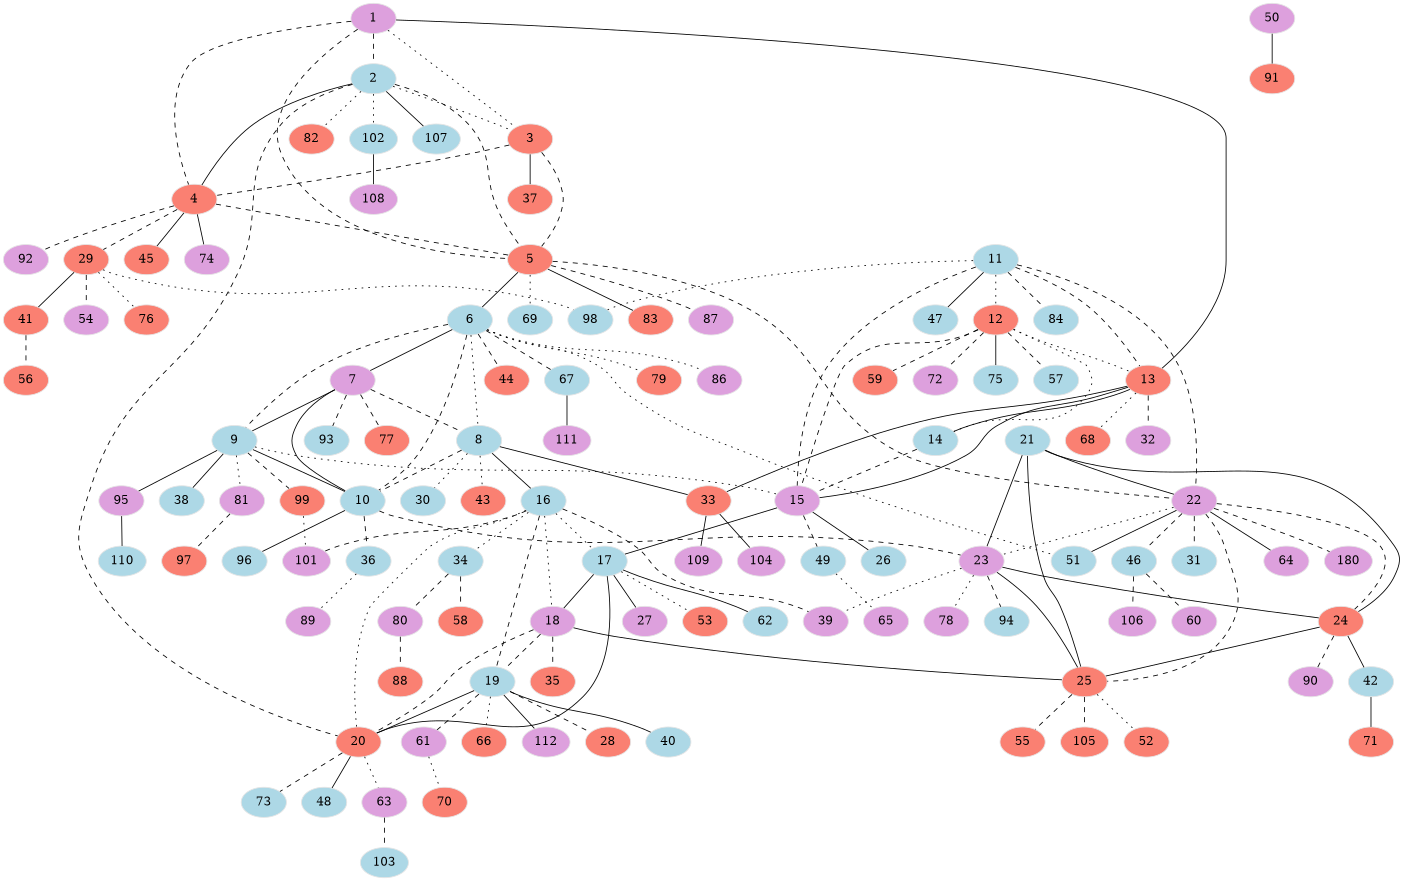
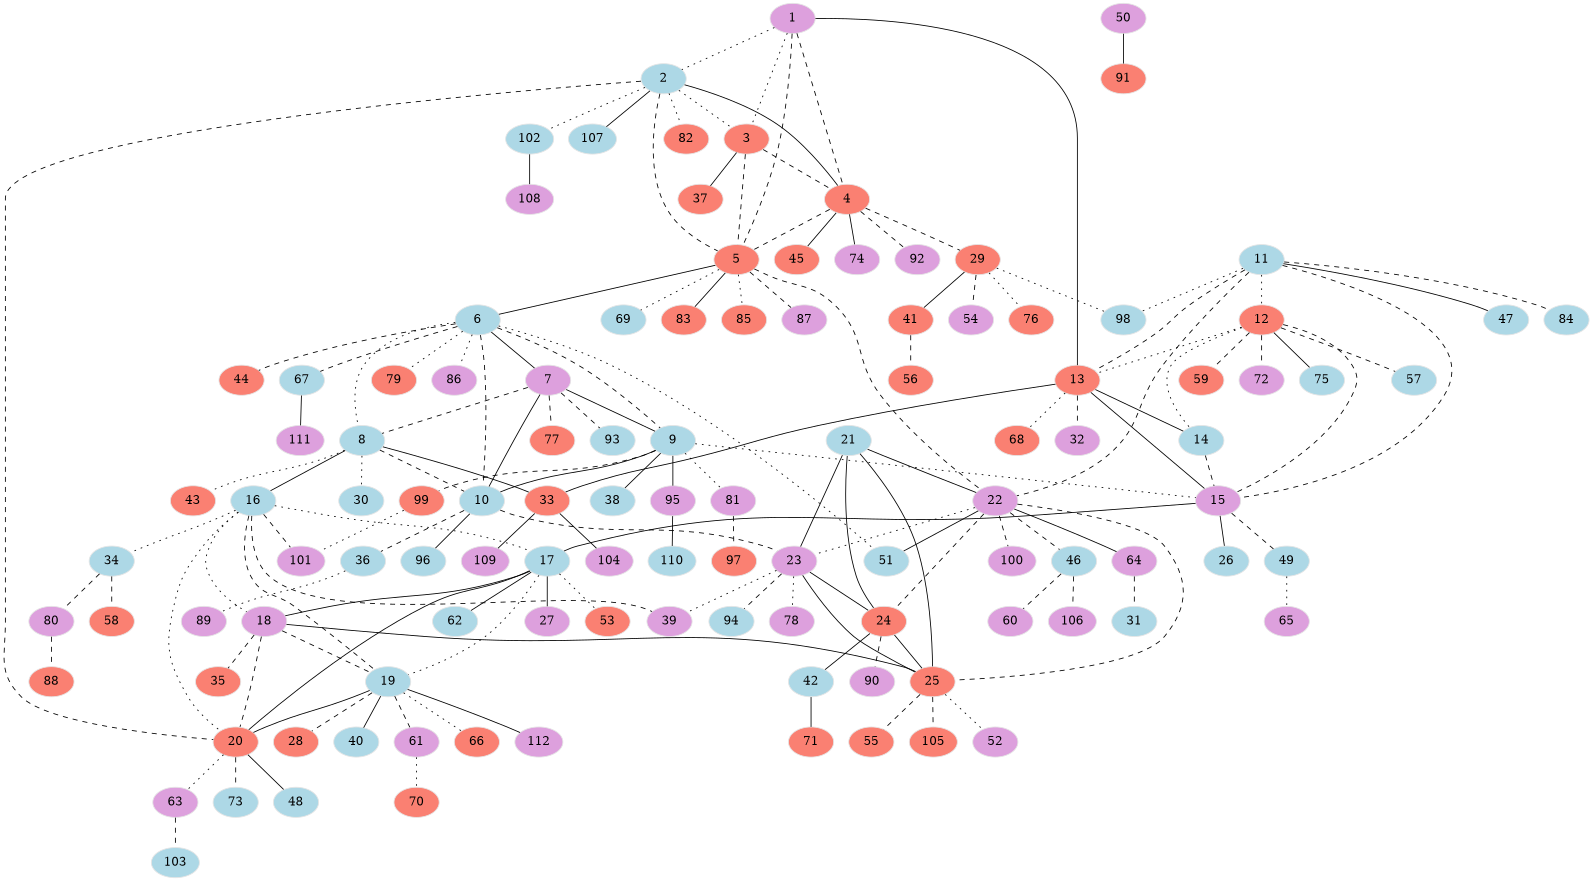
  graph {
    node [color=gray90 fillcolor=lightblue style=filled]
    edge [style=dashed]
    1 [fillcolor=plum]
    2
    3 [fillcolor=salmon]
    4 [fillcolor=salmon]
    5 [fillcolor=salmon]
    13 [fillcolor=salmon]
    20 [fillcolor=salmon]
    82 [fillcolor=salmon]
    102
    107
    37 [fillcolor=salmon]
    29 [fillcolor=salmon]
    45 [fillcolor=salmon]
    74 [fillcolor=plum]
    92 [fillcolor=plum]
    6
    22 [fillcolor=plum]
    69
    83 [fillcolor=salmon]
+   85 [fillcolor=salmon]
    87 [fillcolor=plum]
    33 [fillcolor=salmon]
    15 [fillcolor=plum]
    14
    32 [fillcolor=plum]
    68 [fillcolor=salmon]
    48
    63 [fillcolor=plum]
    73
    108 [fillcolor=plum]
    98
    41 [fillcolor=salmon]
    54 [fillcolor=plum]
    76 [fillcolor=salmon]
    7 [fillcolor=plum]
    8
    9
    10
    44 [fillcolor=salmon]
    51
    67
    79 [fillcolor=salmon]
    86 [fillcolor=plum]
    23 [fillcolor=plum]
    25 [fillcolor=salmon]
    24 [fillcolor=salmon]
    31
    46
    64 [fillcolor=plum]
-   100 [fillcolor=plum label=180]
+   100 [fillcolor=plum]
    77 [fillcolor=salmon]
    93
    16
    30
    43 [fillcolor=salmon]
    38
    81 [fillcolor=plum]
    95 [fillcolor=plum]
    99 [fillcolor=salmon]
    36
    96
    50 [fillcolor=plum]
    91 [fillcolor=salmon]
    111 [fillcolor=plum]
    17
    18 [fillcolor=plum]
    19
    34
    39 [fillcolor=plum]
    101 [fillcolor=plum]
    104 [fillcolor=plum]
    109 [fillcolor=plum]
    26
    49
    97 [fillcolor=salmon]
    110
    78 [fillcolor=plum]
    94
    89 [fillcolor=plum]
    11
    12 [fillcolor=salmon]
    47
    84
    57
    59 [fillcolor=salmon]
    72 [fillcolor=plum]
    75
    27 [fillcolor=plum]
    53 [fillcolor=salmon]
    62
    65 [fillcolor=plum]
    35 [fillcolor=salmon]
    28 [fillcolor=salmon]
    40
    61 [fillcolor=plum]
    66 [fillcolor=salmon]
    112 [fillcolor=plum]
    58 [fillcolor=salmon]
    80 [fillcolor=plum]
-   52 [fillcolor=salmon]
+   52 [fillcolor=plum]
    55 [fillcolor=salmon]
    105 [fillcolor=salmon]
    70 [fillcolor=salmon]
    103
    21
    42
    90 [fillcolor=plum]
    60 [fillcolor=plum]
    106 [fillcolor=plum]
    71 [fillcolor=salmon]
    56 [fillcolor=salmon]
    88 [fillcolor=salmon]
-   1 -- 2
+   1 -- 2 [style=dotted]
    1 -- 3 [style=dotted]
    1 -- 4
    1 -- 5
    1 -- 13 [style=solid]
    2 -- 3 [style=dotted]
    2 -- 4 [style=solid]
    2 -- 5
    2 -- 20
    2 -- 82 [style=dotted]
    2 -- 102 [style=dotted]
    2 -- 107 [style=solid]
    3 -- 4
    3 -- 5
    3 -- 37 [style=solid]
    4 -- 5
    4 -- 29
    4 -- 45 [style=solid]
    4 -- 74 [style=solid]
    4 -- 92
    5 -- 6 [style=solid]
    5 -- 22
    5 -- 69 [style=dotted]
    5 -- 83 [style=solid]
+   5 -- 85 [style=dotted]
    5 -- 87
    13 -- 33 [style=solid]
    13 -- 15 [style=solid]
    13 -- 14 [style=solid]
    13 -- 32
    13 -- 68 [style=dotted]
    20 -- 48 [style=solid]
    20 -- 63 [style=dotted]
    20 -- 73
    102 -- 108 [style=solid]
    29 -- 98 [style=dotted]
    29 -- 41 [style=solid]
    29 -- 54
    29 -- 76 [style=dotted]
    6 -- 7 [style=solid]
    6 -- 8 [style=dotted]
    6 -- 9
    6 -- 10
    6 -- 44
    6 -- 51 [style=dotted]
    6 -- 67
    6 -- 79 [style=dotted]
    6 -- 86 [style=dotted]
    22 -- 51 [style=solid]
    22 -- 23 [style=dotted]
    22 -- 25
    22 -- 24
-   22 -- 31
+   64 -- 31
    22 -- 46
    22 -- 64 [style=solid]
    22 -- 100
    33 -- 104 [style=solid]
    33 -- 109 [style=solid]
    15 -- 17 [style=solid]
    15 -- 26 [style=solid]
    15 -- 49
    14 -- 15
    63 -- 103
    41 -- 56
    7 -- 8
    7 -- 9 [style=solid]
    7 -- 10 [style=solid]
    7 -- 77
    7 -- 93
    8 -- 33 [style=solid]
    8 -- 10
    8 -- 16 [style=solid]
    8 -- 30 [style=dotted]
    8 -- 43 [style=dotted]
    9 -- 15 [style=dotted]
    9 -- 10 [style=solid]
    9 -- 38 [style=solid]
    9 -- 81 [style=dotted]
    9 -- 95 [style=solid]
    9 -- 99
    10 -- 23
    10 -- 36
    10 -- 96 [style=solid]
    67 -- 111 [style=solid]
    23 -- 25 [style=solid]
    23 -- 24 [style=solid]
    23 -- 39 [style=dotted]
    23 -- 78 [style=dotted]
    23 -- 94
    25 -- 52 [style=dotted]
    25 -- 55
    25 -- 105
    24 -- 25 [style=solid]
    24 -- 42 [style=solid]
    24 -- 90
    46 -- 60
    46 -- 106
    16 -- 20 [style=dotted]
    16 -- 17 [style=dotted]
    16 -- 18 [style=dotted]
    16 -- 19
    16 -- 34 [style=dotted]
    16 -- 39
    16 -- 101
    81 -- 97
    95 -- 110 [style=solid]
    99 -- 101 [style=dotted]
    36 -- 89 [style=dotted]
    50 -- 91 [style=solid]
    17 -- 20 [style=solid]
    17 -- 18 [style=solid]
+   17 -- 19 [style=dotted]
    17 -- 27 [style=solid]
    17 -- 53 [style=dotted]
    17 -- 62 [style=solid]
    18 -- 20
    18 -- 25 [style=solid]
    18 -- 19
    18 -- 35
    19 -- 20 [style=solid]
    19 -- 28
    19 -- 40 [style=solid]
    19 -- 61
    19 -- 66 [style=dotted]
    19 -- 112 [style=solid]
    34 -- 58
    34 -- 80
    49 -- 65 [style=dotted]
    11 -- 13
    11 -- 22
    11 -- 15
    11 -- 98 [style=dotted]
    11 -- 12 [style=dotted]
    11 -- 47 [style=solid]
    11 -- 84
    12 -- 13 [style=dotted]
    12 -- 15
    12 -- 14 [style=dotted]
    12 -- 57
    12 -- 59
    12 -- 72
    12 -- 75 [style=solid]
    61 -- 70 [style=dotted]
    80 -- 88
    21 -- 22 [style=solid]
    21 -- 23 [style=solid]
    21 -- 25 [style=solid]
    21 -- 24 [style=solid]
    42 -- 71 [style=solid]
  }
